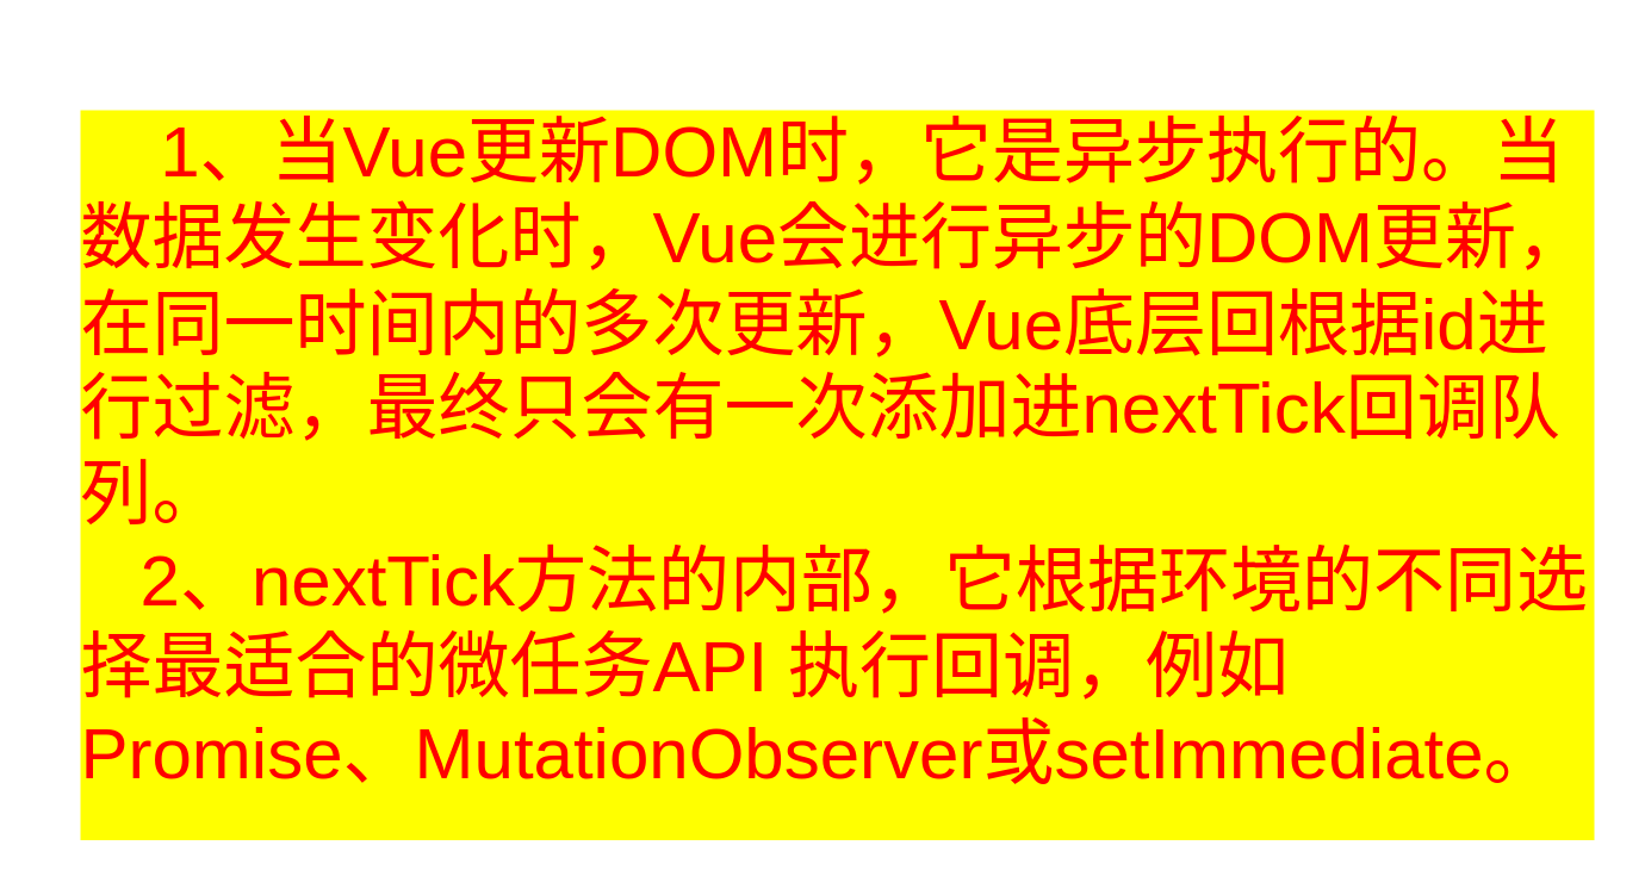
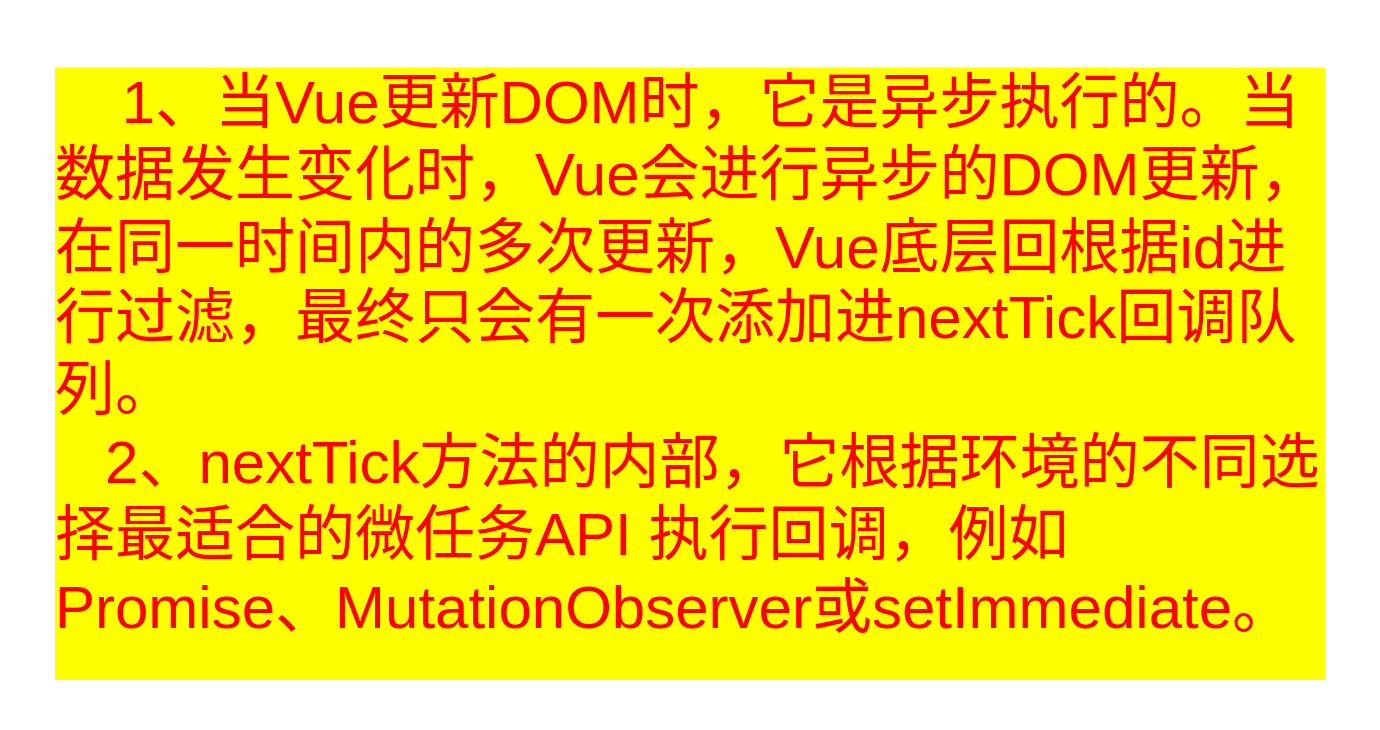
  <mxCell id="0" />
  <mxCell id="1" parent="0" />
- <mxCell id="2" value="&lt;div style=&quot;border-color: rgb(0, 0, 0); color: rgb(255, 0, 0); font-family: Helvetica; font-style: normal; font-variant-ligatures: normal; font-variant-caps: normal; font-weight: 400; letter-spacing: normal; orphans: 2; text-align: left; text-indent: 0px; text-transform: none; widows: 2; word-spacing: 0px; -webkit-text-stroke-width: 0px; text-decoration-thickness: initial; text-decoration-style: initial; text-decoration-color: initial; font-size: 12px;&quot;&gt;&lt;/div&gt;&lt;font color=&quot;#ff0000&quot;&gt;&lt;span style=&quot;font-size: 24px;&quot;&gt;&amp;nbsp; &amp;nbsp; 1、当Vue更新DOM时，它是异步执行的。当数据发生变化时，Vue会进行异步的DOM更新，在同一时间内的多次更新，Vue底层回根据id进行过滤，最终只会有一次添加进nextTick回调队列。&lt;br&gt;&lt;/span&gt;&amp;nbsp; &amp;nbsp; &lt;font style=&quot;font-size: 24px;&quot;&gt;&amp;nbsp;2、nextTick方法的内部，&lt;/font&gt;&lt;/font&gt;&lt;span style=&quot;color: rgb(255, 0, 0); font-size: 24px;&quot;&gt;它根据环境的不同选择最适合的微任务API&amp;nbsp;&lt;/span&gt;&lt;font color=&quot;#ff0000&quot;&gt;&lt;font style=&quot;font-size: 24px;&quot;&gt;执行回调，例如Promise、MutationObserver或setImmediate。&lt;/font&gt;&lt;br&gt;&lt;br&gt;&lt;/font&gt;" style="text;whiteSpace=wrap;html=1;labelBackgroundColor=#FFFF00;" parent="1" vertex="1"><mxGeometry x="25" y="30" width="510" height="250" as="geometry" /></mxCell>
+ <mxCell id="2" value="&lt;div style=&quot;border-color: rgb(0, 0, 0); color: rgb(255, 0, 0); font-family: Helvetica; font-style: normal; font-variant-ligatures: normal; font-variant-caps: normal; font-weight: 400; letter-spacing: normal; orphans: 2; text-align: left; text-indent: 0px; text-transform: none; widows: 2; word-spacing: 0px; -webkit-text-stroke-width: 0px; text-decoration-thickness: initial; text-decoration-style: initial; text-decoration-color: initial; font-size: 12px;&quot;&gt;&lt;/div&gt;&lt;font color=&quot;#ff0000&quot;&gt;&lt;span style=&quot;font-size: 24px;&quot;&gt;&amp;nbsp; &amp;nbsp; 1、当Vue更新DOM时，它是异步执行的。当数据发生变化时，Vue会进行异步的DOM更新，在同一时间内的多次更新，Vue底层回根据id进行过滤，最终只会有一次添加进nextTick回调队列。&lt;br&gt;&lt;/span&gt;&amp;nbsp; &amp;nbsp; &lt;font style=&quot;font-size: 24px;&quot;&gt;&amp;nbsp;2、nextTick方法的内部，&lt;/font&gt;&lt;/font&gt;&lt;span style=&quot;color: rgb(255, 0, 0); font-size: 24px;&quot;&gt;它根据环境的不同选择最适合的微任务API&amp;nbsp;&lt;/span&gt;&lt;font color=&quot;#ff0000&quot;&gt;&lt;font style=&quot;font-size: 24px;&quot;&gt;执行回调，例如Promise、MutationObserver或setImmediate。&lt;/font&gt;&lt;br&gt;&lt;br&gt;&lt;/font&gt;" style="text;whiteSpace=wrap;html=1;labelBackgroundColor=#FFFF00;" parent="1" vertex="1"><mxGeometry x="20" y="20" width="510" height="250" as="geometry" /></mxCell>
